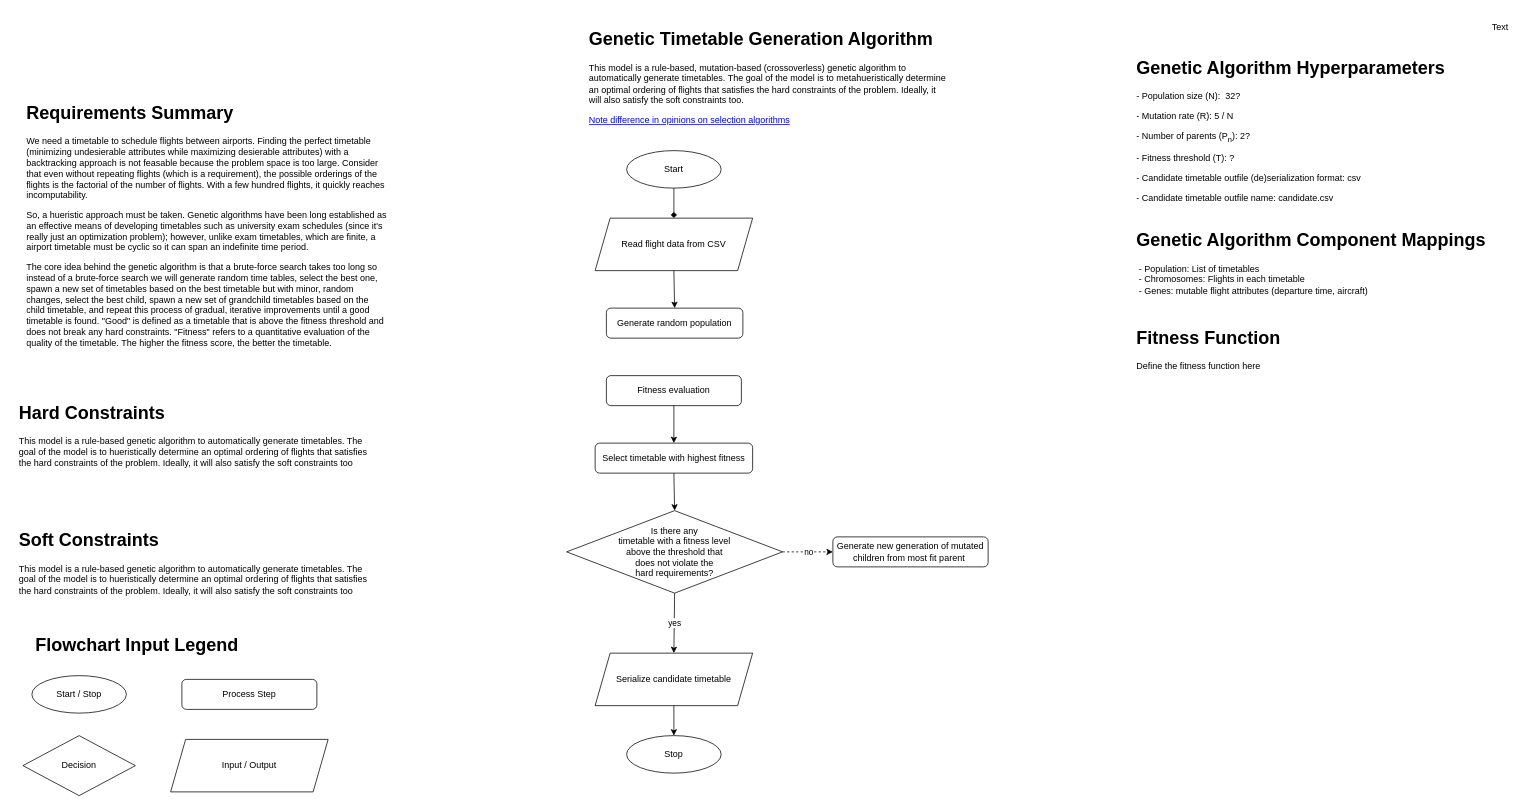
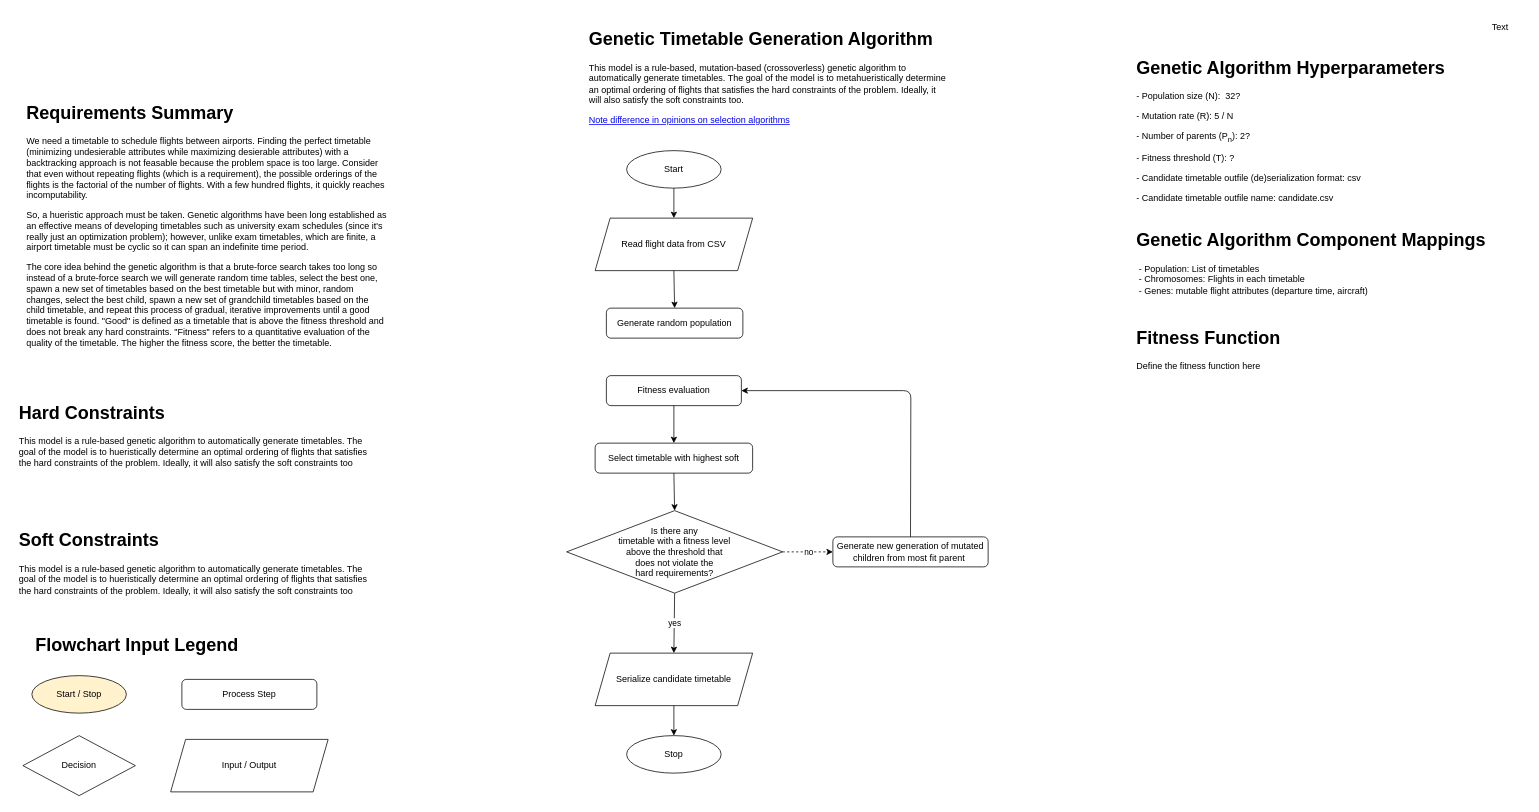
  <mxCell id="0" />
  <mxCell id="1" parent="0" />
  <mxCell id="2" value="Text" style="text;html=1;strokeColor=none;fillColor=none;align=center;verticalAlign=middle;whiteSpace=wrap;rounded=0;" parent="1" vertex="1"><mxGeometry x="1970" y="20" width="60" height="30" as="geometry" /></mxCell>
  <mxCell id="3" value="&lt;h1&gt;Genetic Timetable Generation Algorithm&lt;/h1&gt;&lt;p&gt;This model is a rule-based, mutation-based (crossoverless) genetic algorithm to automatically generate timetables. The goal of the model is to metahueristically determine an optimal ordering of flights that satisfies the hard constraints of the problem. Ideally, it will also satisfy the soft constraints too.&lt;/p&gt;&lt;p&gt;&lt;a href=&quot;https://towardsdatascience.com/genetic-algorithm-a-simple-and-intuitive-guide-51c04cc1f9ed&quot;&gt;Note difference in opinions on selection algorithms&lt;/a&gt;&lt;/p&gt;" style="text;html=1;strokeColor=none;fillColor=none;spacing=5;spacingTop=-20;whiteSpace=wrap;overflow=hidden;rounded=0;" parent="1" vertex="1"><mxGeometry x="780" y="32" width="490" height="138" as="geometry" /></mxCell>
  <mxCell id="4" value="&lt;h1&gt;Requirements Summary&lt;/h1&gt;&lt;p&gt;We need a timetable to schedule flights between airports. Finding the perfect timetable (minimizing undesierable attributes while maximizing desierable attributes) with a backtracking approach is not feasable because the problem space is too large. Consider that even without repeating flights (which is a requirement), the possible orderings of the flights is the factorial of the number of flights. With a few hundred flights, it quickly reaches incomputability.&amp;nbsp;&lt;/p&gt;&lt;p&gt;So, a hueristic approach must be taken. Genetic algorithms have been long established as an effective means of developing timetables such as university exam schedules (since it's really just an optimization problem); however, u&lt;span style=&quot;background-color: initial;&quot;&gt;nlike exam timetables, which are finite, a airport timetable must be cyclic so it can span an indefinite time period.&lt;/span&gt;&lt;/p&gt;&lt;p&gt;The core idea behind the genetic algorithm is that a brute-force search takes too long so instead of a brute-force search we will generate random time tables, select the best one, spawn a new set of timetables based on the best timetable but with minor, random changes, select the best child, spawn a new set of grandchild timetables based on the child timetable, and repeat this process of gradual, iterative improvements until a good timetable is found. &quot;Good&quot; is defined as a timetable that is above the fitness threshold and does not break any hard constraints. &quot;Fitness&quot; refers to a quantitative evaluation of the quality of the timetable. The higher the fitness score, the better the timetable.&lt;/p&gt;" style="text;html=1;strokeColor=none;fillColor=none;spacing=5;spacingTop=-20;whiteSpace=wrap;overflow=hidden;rounded=0;" parent="1" vertex="1"><mxGeometry x="30" y="130" width="490" height="350" as="geometry" /></mxCell>
  <mxCell id="5" value="&lt;h1&gt;Genetic Algorithm Hyperparameters&lt;/h1&gt;&lt;p&gt;- Population size (N):&amp;nbsp; 32?&lt;/p&gt;&lt;p&gt;- Mutation rate (R): 5 / N&lt;/p&gt;&lt;p&gt;- Number of parents (P&lt;sub&gt;n&lt;/sub&gt;): 2?&lt;/p&gt;&lt;p&gt;- Fitness threshold (T): ?&lt;/p&gt;&lt;p&gt;-&amp;nbsp;Candidate timetable outfile (de)serialization format: csv&amp;nbsp;&lt;/p&gt;&lt;p&gt;- Candidate timetable outfile name: candidate.csv&lt;/p&gt;" style="text;html=1;strokeColor=none;fillColor=none;spacing=5;spacingTop=-20;whiteSpace=wrap;overflow=hidden;rounded=0;" parent="1" vertex="1"><mxGeometry x="1510" y="70" width="490" height="200" as="geometry" /></mxCell>
  <mxCell id="6" value="Start" style="ellipse;whiteSpace=wrap;html=1;" parent="1" vertex="1"><mxGeometry x="835" y="200" width="126" height="50" as="geometry" /></mxCell>
  <mxCell id="7" value="Generate random population" style="rounded=1;whiteSpace=wrap;html=1;" parent="1" vertex="1"><mxGeometry x="808" y="410" width="182" height="40" as="geometry" /></mxCell>
- <mxCell id="8" value="" style="endArrow=diamond;html=1;exitX=0.5;exitY=1;exitDx=0;exitDy=0;entryX=0.5;entryY=0;entryDx=0;entryDy=0;" parent="1" source="6" target="28" edge="1"><mxGeometry width="50" height="50" relative="1" as="geometry"><mxPoint x="873" y="520" as="sourcePoint" /><mxPoint x="1070" y="270" as="targetPoint" /></mxGeometry></mxCell>
+ <mxCell id="8" value="" style="endArrow=classic;html=1;exitX=0.5;exitY=1;exitDx=0;exitDy=0;entryX=0.5;entryY=0;entryDx=0;entryDy=0;" parent="1" source="6" target="28" edge="1"><mxGeometry width="50" height="50" relative="1" as="geometry"><mxPoint x="873" y="520" as="sourcePoint" /><mxPoint x="1070" y="270" as="targetPoint" /></mxGeometry></mxCell>
  <mxCell id="9" value="Fitness evaluation" style="rounded=1;whiteSpace=wrap;html=1;" parent="1" vertex="1"><mxGeometry x="808" y="500" width="180" height="40" as="geometry" /></mxCell>
  <mxCell id="10" value="" style="endArrow=classic;html=1;exitX=0.5;exitY=1;exitDx=0;exitDy=0;entryX=0.5;entryY=0;entryDx=0;entryDy=0;" parent="1" source="9" edge="1"><mxGeometry width="50" height="50" relative="1" as="geometry"><mxPoint x="908" y="460" as="sourcePoint" /><mxPoint x="898" y="590" as="targetPoint" /></mxGeometry></mxCell>
  <mxCell id="11" value="Serialize candidate timetable" style="shape=parallelogram;perimeter=parallelogramPerimeter;whiteSpace=wrap;html=1;fixedSize=1;" parent="1" vertex="1"><mxGeometry x="793" y="870" width="210" height="70" as="geometry" /></mxCell>
  <mxCell id="12" value="Stop" style="ellipse;whiteSpace=wrap;html=1;" parent="1" vertex="1"><mxGeometry x="835" y="980" width="126" height="50" as="geometry" /></mxCell>
  <mxCell id="13" value="" style="endArrow=classic;html=1;entryX=0.5;entryY=0;entryDx=0;entryDy=0;exitX=0.5;exitY=1;exitDx=0;exitDy=0;" parent="1" source="11" target="12" edge="1"><mxGeometry width="50" height="50" relative="1" as="geometry"><mxPoint x="1428" y="1000" as="sourcePoint" /><mxPoint x="1578" y="950" as="targetPoint" /></mxGeometry></mxCell>
  <mxCell id="14" value="yes" style="endArrow=classic;html=1;exitX=0.5;exitY=1;exitDx=0;exitDy=0;entryX=0.5;entryY=0;entryDx=0;entryDy=0;" parent="1" source="23" target="11" edge="1"><mxGeometry relative="1" as="geometry"><mxPoint x="893" y="820" as="sourcePoint" /><mxPoint x="778" y="850" as="targetPoint" /></mxGeometry></mxCell>
  <mxCell id="15" value="" style="endArrow=classic;html=1;exitX=1;exitY=0.5;exitDx=0;exitDy=0;entryX=0;entryY=0.5;entryDx=0;entryDy=0;dashed=1;" parent="1" source="23" target="25" edge="1"><mxGeometry relative="1" as="geometry"><mxPoint x="1008" y="650" as="sourcePoint" /><mxPoint x="1078" y="745" as="targetPoint" /></mxGeometry></mxCell>
  <mxCell id="16" value="no" style="edgeLabel;resizable=0;html=1;align=center;verticalAlign=middle;" parent="15" connectable="0" vertex="1"><mxGeometry relative="1" as="geometry" /></mxCell>
  <mxCell id="17" value="&lt;h1&gt;Flowchart Input Legend&lt;/h1&gt;" style="text;html=1;strokeColor=none;fillColor=none;spacing=5;spacingTop=-20;whiteSpace=wrap;overflow=hidden;rounded=0;" parent="1" vertex="1"><mxGeometry x="42" y="840" width="300" height="40" as="geometry" /></mxCell>
- <mxCell id="18" value="Start / Stop" style="ellipse;whiteSpace=wrap;html=1;" parent="1" vertex="1"><mxGeometry x="42" y="900" width="126" height="50" as="geometry" /></mxCell>
+ <mxCell id="18" value="Start / Stop" style="ellipse;whiteSpace=wrap;html=1;fillColor=#fff2cc;" parent="1" vertex="1"><mxGeometry x="42" y="900" width="126" height="50" as="geometry" /></mxCell>
  <mxCell id="19" value="Process Step" style="rounded=1;whiteSpace=wrap;html=1;" parent="1" vertex="1"><mxGeometry x="242" y="905" width="180" height="40" as="geometry" /></mxCell>
  <mxCell id="20" value="Decision" style="rhombus;whiteSpace=wrap;html=1;" parent="1" vertex="1"><mxGeometry x="30" y="980" width="150" height="80" as="geometry" /></mxCell>
  <mxCell id="21" value="Input / Output" style="shape=parallelogram;perimeter=parallelogramPerimeter;whiteSpace=wrap;html=1;fixedSize=1;" parent="1" vertex="1"><mxGeometry x="227" y="985" width="210" height="70" as="geometry" /></mxCell>
- <mxCell id="22" value="Select timetable with highest fitness" style="rounded=1;whiteSpace=wrap;html=1;" parent="1" vertex="1"><mxGeometry x="793" y="590" width="210" height="40" as="geometry" /></mxCell>
+ <mxCell id="22" value="Select timetable with highest soft" style="rounded=1;whiteSpace=wrap;html=1;" parent="1" vertex="1"><mxGeometry x="793" y="590" width="210" height="40" as="geometry" /></mxCell>
  <mxCell id="23" value="Is there any &lt;br&gt;timetable with a fitness level&lt;br&gt;above the threshold that &lt;br&gt;does not violate the &lt;br&gt;hard requirements?" style="rhombus;whiteSpace=wrap;html=1;" parent="1" vertex="1"><mxGeometry x="755" y="680" width="288" height="110" as="geometry" /></mxCell>
  <mxCell id="24" value="" style="endArrow=classic;html=1;exitX=0.5;exitY=1;exitDx=0;exitDy=0;entryX=0.5;entryY=0;entryDx=0;entryDy=0;" parent="1" source="22" target="23" edge="1"><mxGeometry width="50" height="50" relative="1" as="geometry"><mxPoint x="948" y="640" as="sourcePoint" /><mxPoint x="948" y="690" as="targetPoint" /></mxGeometry></mxCell>
  <mxCell id="25" value="Generate new generation of mutated children from most fit parent&amp;nbsp;" style="rounded=1;whiteSpace=wrap;html=1;" parent="1" vertex="1"><mxGeometry x="1110" y="715" width="207" height="40" as="geometry" /></mxCell>
+ <mxCell id="26" value="" style="endArrow=classic;html=1;exitX=0.5;exitY=0;exitDx=0;exitDy=0;entryX=1;entryY=0.5;entryDx=0;entryDy=0;" parent="1" source="25" target="9" edge="1"><mxGeometry width="50" height="50" relative="1" as="geometry"><mxPoint x="1148" y="575" as="sourcePoint" /><mxPoint x="1168" y="520" as="targetPoint" /><Array as="points"><mxPoint x="1214" y="520" /></Array></mxGeometry></mxCell>
  <mxCell id="27" value="&lt;h1&gt;Genetic Algorithm Component Mappings&lt;/h1&gt;&lt;div&gt;&amp;nbsp;- Population: List of timetables&lt;br&gt;&amp;nbsp;- Chromosomes: Flights in each timetable&lt;br&gt;&amp;nbsp;- Genes: mutable flight attributes (departure time, aircraft)&lt;br&gt;&lt;/div&gt;" style="text;html=1;strokeColor=none;fillColor=none;spacing=5;spacingTop=-20;whiteSpace=wrap;overflow=hidden;rounded=0;" parent="1" vertex="1"><mxGeometry x="1510" y="300" width="490" height="100" as="geometry" /></mxCell>
  <mxCell id="28" value="Read flight data from CSV" style="shape=parallelogram;perimeter=parallelogramPerimeter;whiteSpace=wrap;html=1;fixedSize=1;" parent="1" vertex="1"><mxGeometry x="793" y="290" width="210" height="70" as="geometry" /></mxCell>
  <mxCell id="29" value="" style="endArrow=classic;html=1;exitX=0.5;exitY=1;exitDx=0;exitDy=0;entryX=0.5;entryY=0;entryDx=0;entryDy=0;" parent="1" source="28" target="7" edge="1"><mxGeometry width="50" height="50" relative="1" as="geometry"><mxPoint x="908" y="260" as="sourcePoint" /><mxPoint x="908" y="300" as="targetPoint" /></mxGeometry></mxCell>
  <mxCell id="30" value="&lt;h1&gt;Fitness Function&lt;/h1&gt;&lt;div&gt;Define the fitness function here&lt;/div&gt;" style="text;html=1;strokeColor=none;fillColor=none;spacing=5;spacingTop=-20;whiteSpace=wrap;overflow=hidden;rounded=0;" parent="1" vertex="1"><mxGeometry x="1510" y="430" width="490" height="160" as="geometry" /></mxCell>
  <mxCell id="31" value="&lt;h1&gt;Soft Constraints&lt;/h1&gt;&lt;p&gt;This model is a rule-based genetic algorithm to automatically generate timetables. The goal of the model is to hueristically determine an optimal ordering of flights that satisfies the hard constraints of the problem. Ideally, it will also satisfy the soft constraints too&lt;/p&gt;" style="text;html=1;strokeColor=none;fillColor=none;spacing=5;spacingTop=-20;whiteSpace=wrap;overflow=hidden;rounded=0;" vertex="1" parent="1"><mxGeometry x="20" y="700" width="490" height="100" as="geometry" /></mxCell>
  <mxCell id="32" value="&lt;h1&gt;Hard Constraints&lt;/h1&gt;&lt;p&gt;This model is a rule-based genetic algorithm to automatically generate timetables. The goal of the model is to hueristically determine an optimal ordering of flights that satisfies the hard constraints of the problem. Ideally, it will also satisfy the soft constraints too&lt;/p&gt;" style="text;html=1;strokeColor=none;fillColor=none;spacing=5;spacingTop=-20;whiteSpace=wrap;overflow=hidden;rounded=0;" vertex="1" parent="1"><mxGeometry x="20" y="530" width="490" height="100" as="geometry" /></mxCell>
